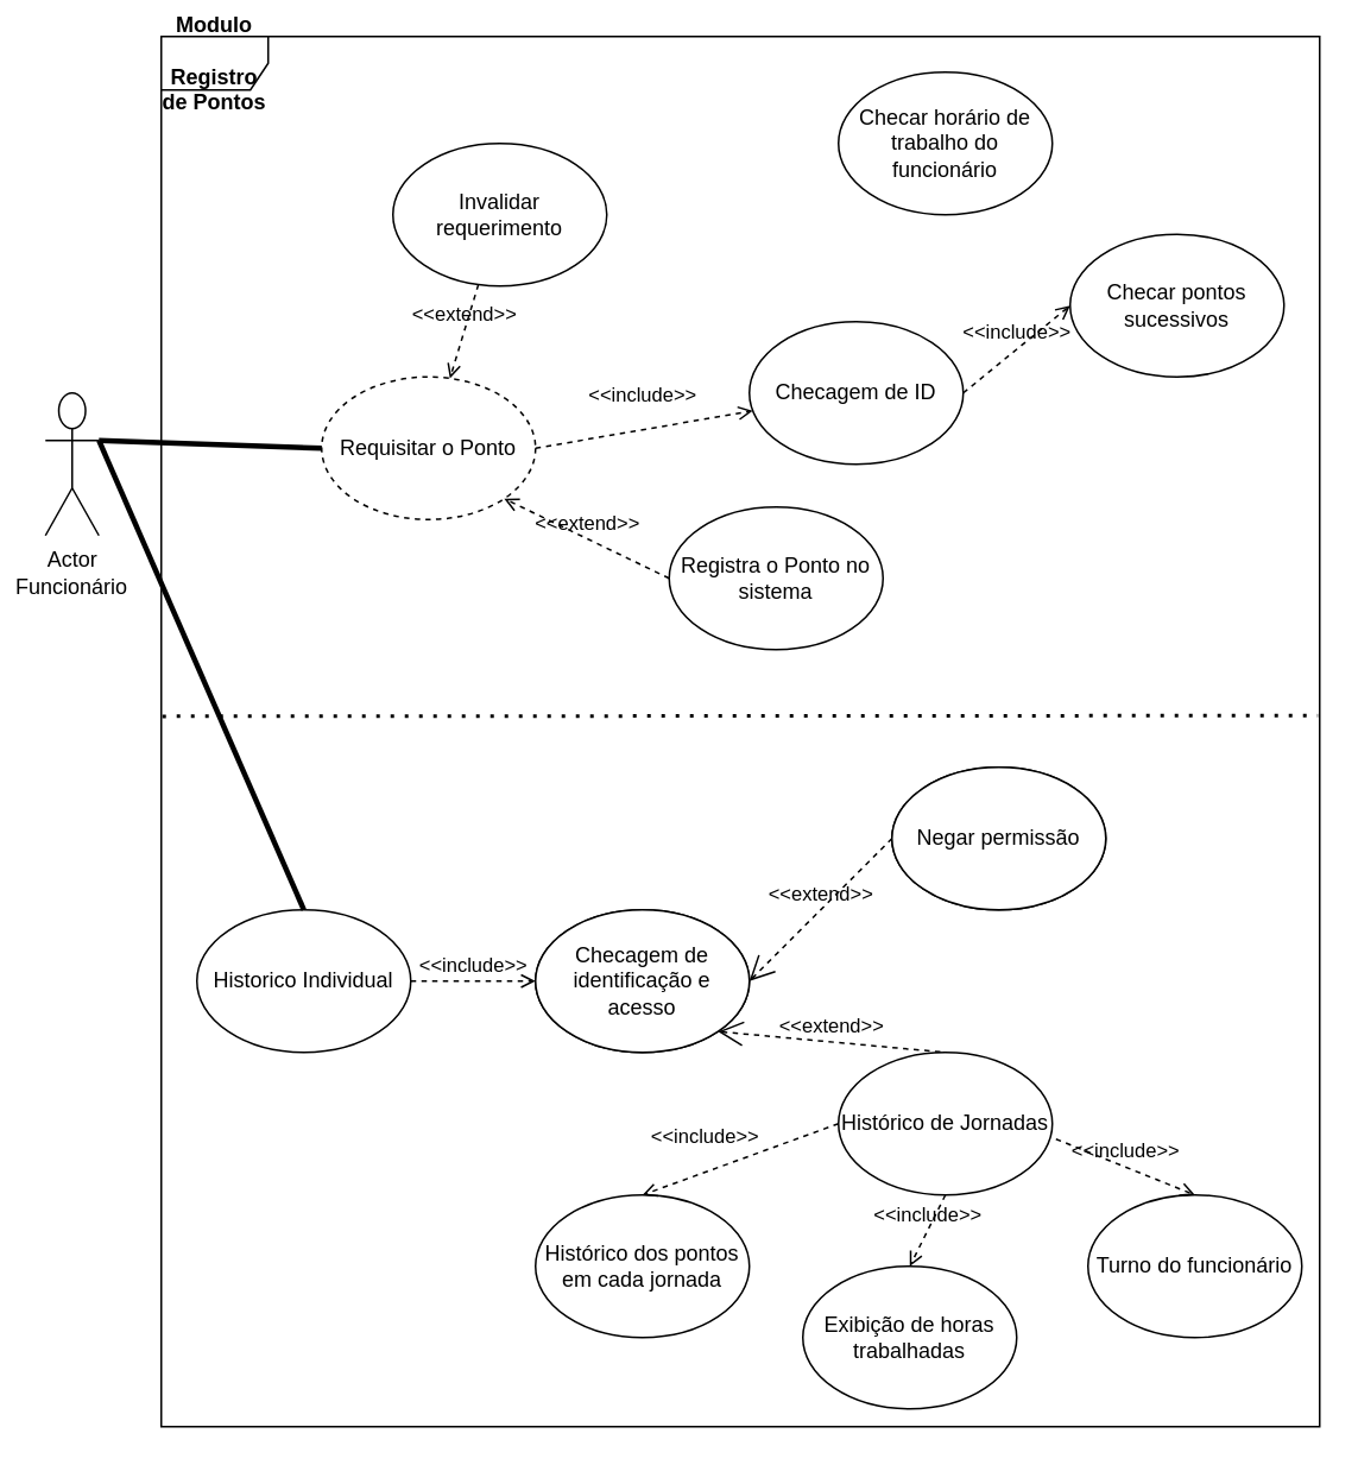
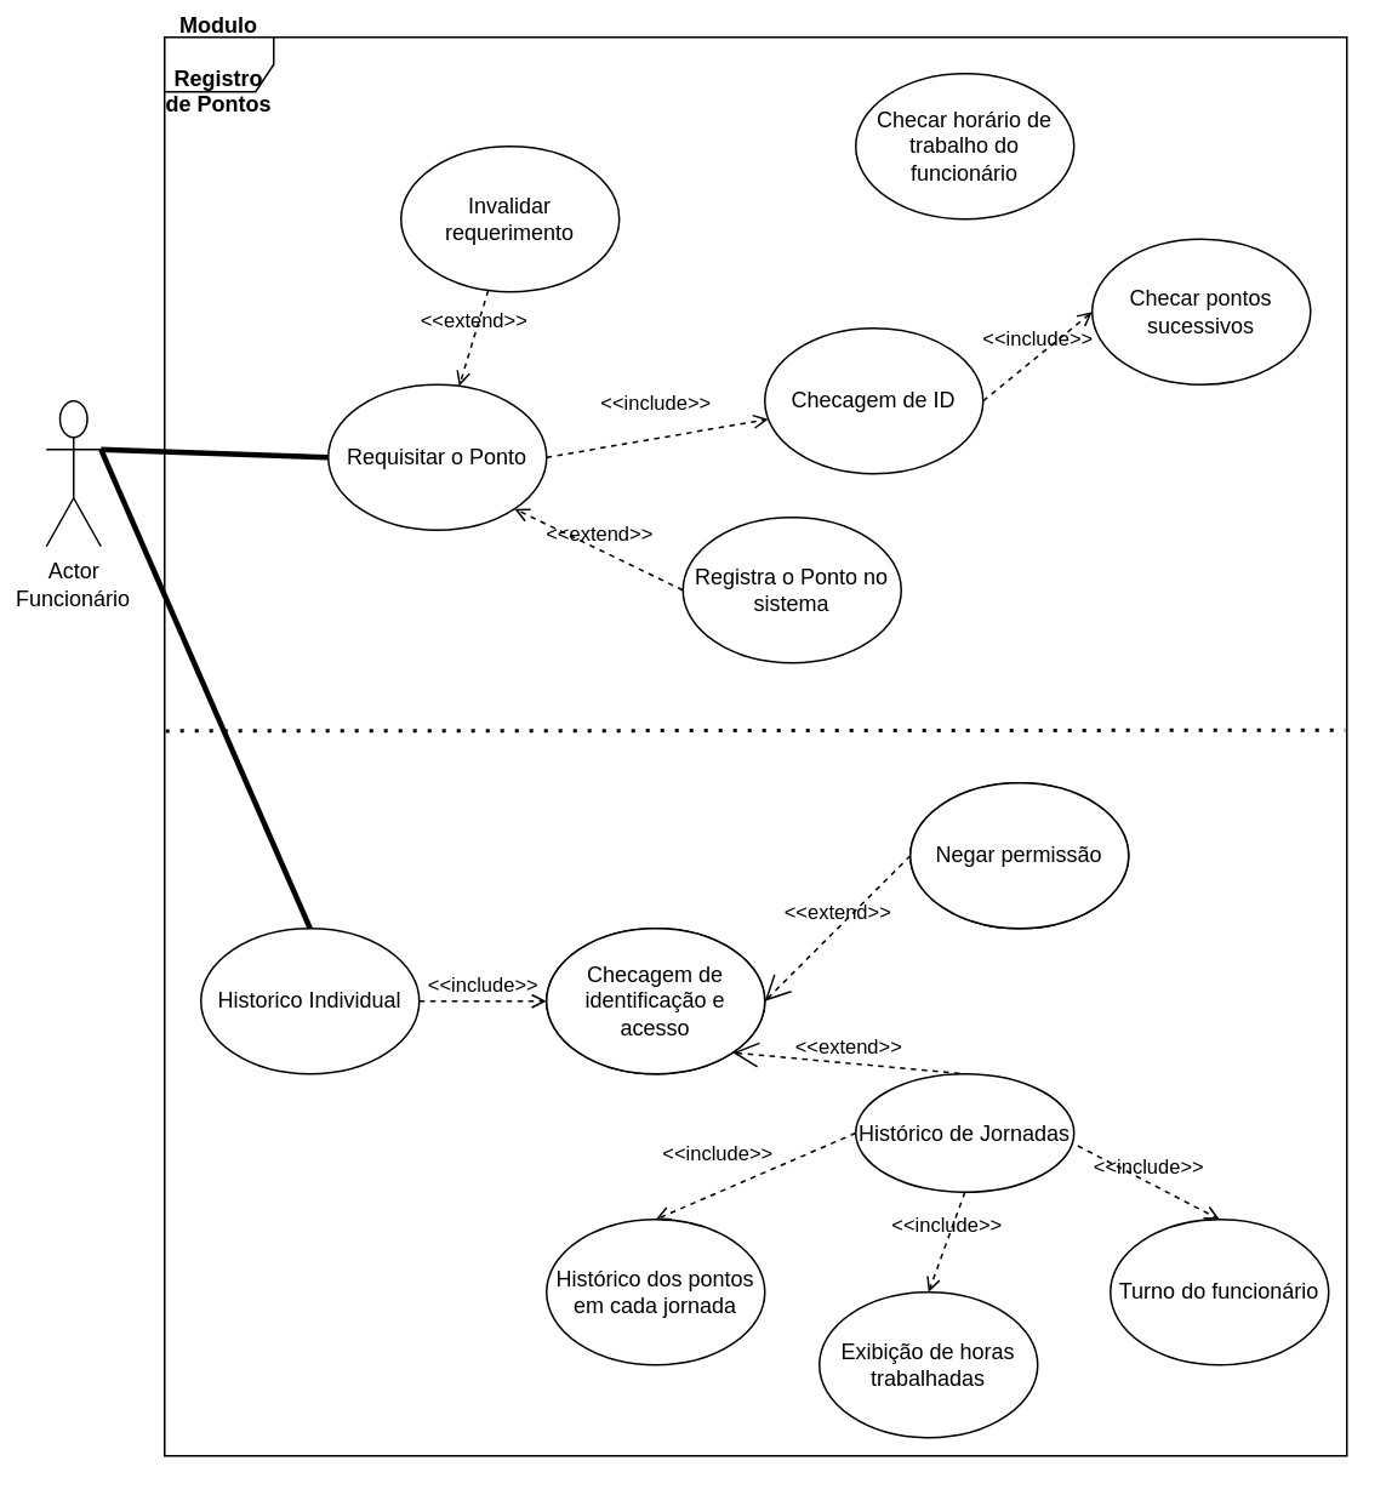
  <mxCell id="0" />
  <mxCell id="1" parent="0" />
  <mxCell id="2" value="&lt;span style=&quot;font-weight: 700&quot;&gt;Modulo&lt;/span&gt;&lt;br style=&quot;font-weight: 700&quot;&gt;&lt;br style=&quot;font-weight: 700&quot;&gt;&lt;span style=&quot;font-weight: 700 ; font-family: &amp;#34;helvetica&amp;#34;&quot;&gt;Registro de Pontos&lt;/span&gt;" style="shape=umlFrame;whiteSpace=wrap;html=1;" parent="1" vertex="1"><mxGeometry x="90" y="20" width="650" height="780" as="geometry" /></mxCell>
  <mxCell id="3" value="Actor" style="shape=umlActor;verticalLabelPosition=bottom;verticalAlign=top;html=1;outlineConnect=0;" parent="1" vertex="1"><mxGeometry x="25" y="220" width="30" height="80" as="geometry" /></mxCell>
- <mxCell id="4" value="Requisitar o Ponto&lt;br&gt;" style="ellipse;whiteSpace=wrap;html=1;dashed=1;" parent="1" vertex="1"><mxGeometry x="180" y="211" width="120" height="80" as="geometry" /></mxCell>
+ <mxCell id="4" value="Requisitar o Ponto&lt;br&gt;" style="ellipse;whiteSpace=wrap;html=1;" parent="1" vertex="1"><mxGeometry x="180" y="211" width="120" height="80" as="geometry" /></mxCell>
  <mxCell id="5" value="Checagem de ID" style="ellipse;whiteSpace=wrap;html=1;" parent="1" vertex="1"><mxGeometry x="420" y="180" width="120" height="80" as="geometry" /></mxCell>
  <mxCell id="6" value="&amp;lt;&amp;lt;include&amp;gt;&amp;gt;" style="html=1;verticalAlign=bottom;labelBackgroundColor=none;endArrow=open;endFill=0;dashed=1;exitX=1;exitY=0.5;exitDx=0;exitDy=0;" parent="1" source="4" target="5" edge="1"><mxGeometry x="0.013" y="10" width="160" relative="1" as="geometry"><mxPoint x="287.57" y="320" as="sourcePoint" /><mxPoint x="517.57" y="350" as="targetPoint" /><mxPoint as="offset" /></mxGeometry></mxCell>
  <mxCell id="7" value="Registra o Ponto no sistema" style="ellipse;whiteSpace=wrap;html=1;" parent="1" vertex="1"><mxGeometry x="375" y="284" width="120" height="80" as="geometry" /></mxCell>
  <mxCell id="8" value="Invalidar requerimento" style="ellipse;whiteSpace=wrap;html=1;" parent="1" vertex="1"><mxGeometry x="220" y="80" width="120" height="80" as="geometry" /></mxCell>
  <mxCell id="9" value="" style="endArrow=none;startArrow=none;endFill=0;startFill=0;endSize=8;html=1;verticalAlign=bottom;labelBackgroundColor=none;strokeWidth=3;exitX=1;exitY=0.333;exitDx=0;exitDy=0;exitPerimeter=0;entryX=0;entryY=0.5;entryDx=0;entryDy=0;" parent="1" source="3" target="4" edge="1"><mxGeometry width="160" relative="1" as="geometry"><mxPoint x="300" y="280" as="sourcePoint" /><mxPoint x="460" y="280" as="targetPoint" /></mxGeometry></mxCell>
  <mxCell id="10" value="&amp;lt;&amp;lt;extend&amp;gt;&amp;gt;" style="html=1;verticalAlign=bottom;labelBackgroundColor=none;endArrow=open;endFill=0;dashed=1;entryX=1;entryY=1;entryDx=0;entryDy=0;exitX=0;exitY=0.5;exitDx=0;exitDy=0;" parent="1" source="7" target="4" edge="1"><mxGeometry width="160" relative="1" as="geometry"><mxPoint x="357.57" y="340" as="sourcePoint" /><mxPoint x="269.996" y="348.284" as="targetPoint" /></mxGeometry></mxCell>
  <mxCell id="11" value="&amp;lt;&amp;lt;extend&amp;gt;&amp;gt;" style="html=1;verticalAlign=bottom;labelBackgroundColor=none;endArrow=open;endFill=0;dashed=1;" parent="1" source="8" target="4" edge="1"><mxGeometry width="160" relative="1" as="geometry"><mxPoint x="300" y="270" as="sourcePoint" /><mxPoint x="460" y="270" as="targetPoint" /></mxGeometry></mxCell>
  <mxCell id="12" value="Checar pontos sucessivos" style="ellipse;whiteSpace=wrap;html=1;" parent="1" vertex="1"><mxGeometry x="600" y="131" width="120" height="80" as="geometry" /></mxCell>
  <mxCell id="13" value="&amp;lt;&amp;lt;include&amp;gt;&amp;gt;" style="html=1;verticalAlign=bottom;labelBackgroundColor=none;endArrow=open;endFill=0;dashed=1;exitX=1;exitY=0.5;exitDx=0;exitDy=0;entryX=0;entryY=0.5;entryDx=0;entryDy=0;" parent="1" source="5" target="12" edge="1"><mxGeometry width="160" relative="1" as="geometry"><mxPoint x="357.57" y="320" as="sourcePoint" /><mxPoint x="517.57" y="320" as="targetPoint" /></mxGeometry></mxCell>
  <mxCell id="14" value="Checar horário de trabalho do funcionário" style="ellipse;whiteSpace=wrap;html=1;" parent="1" vertex="1"><mxGeometry x="470" y="40" width="120" height="80" as="geometry" /></mxCell>
  <mxCell id="15" value="Funcionário" style="text;html=1;strokeColor=none;fillColor=none;align=center;verticalAlign=middle;whiteSpace=wrap;rounded=0;" parent="1" vertex="1"><mxGeometry x="20" y="319" width="40" height="20" as="geometry" /></mxCell>
  <mxCell id="16" value="Historico Individual" style="ellipse;whiteSpace=wrap;html=1;" vertex="1" parent="1"><mxGeometry x="110" y="510" width="120" height="80" as="geometry" /></mxCell>
  <mxCell id="17" value="Checagem de identificação e acesso" style="ellipse;whiteSpace=wrap;html=1;" vertex="1" parent="1"><mxGeometry x="300" y="510" width="120" height="80" as="geometry" /></mxCell>
  <mxCell id="18" value="&amp;lt;&amp;lt;include&amp;gt;&amp;gt;" style="html=1;verticalAlign=bottom;labelBackgroundColor=none;endArrow=open;endFill=0;dashed=1;exitX=1;exitY=0.5;exitDx=0;exitDy=0;entryX=0;entryY=0.5;entryDx=0;entryDy=0;" edge="1" parent="1" source="16" target="17"><mxGeometry width="160" relative="1" as="geometry"><mxPoint x="320" y="540" as="sourcePoint" /><mxPoint x="470" y="640" as="targetPoint" /></mxGeometry></mxCell>
- <mxCell id="19" value="Histórico de Jornadas" style="ellipse;whiteSpace=wrap;html=1;" vertex="1" parent="1"><mxGeometry x="470" y="590" width="120" height="80" as="geometry" /></mxCell>
+ <mxCell id="19" value="Histórico de Jornadas" style="ellipse;whiteSpace=wrap;html=1;" vertex="1" parent="1"><mxGeometry x="470" y="590" width="120" height="65" as="geometry" /></mxCell>
  <mxCell id="20" value="Negar permissão" style="ellipse;whiteSpace=wrap;html=1;" vertex="1" parent="1"><mxGeometry x="500" y="430" width="120" height="80" as="geometry" /></mxCell>
  <mxCell id="21" value="&amp;lt;&amp;lt;extend&amp;gt;&amp;gt;" style="edgeStyle=none;html=1;startArrow=open;endArrow=none;startSize=12;verticalAlign=bottom;dashed=1;labelBackgroundColor=none;entryX=0;entryY=0.5;entryDx=0;entryDy=0;exitX=1;exitY=0.5;exitDx=0;exitDy=0;" edge="1" parent="1" source="17" target="20"><mxGeometry width="160" relative="1" as="geometry"><mxPoint x="506.426" y="518.284" as="sourcePoint" /><mxPoint x="541.574" y="561.716" as="targetPoint" /></mxGeometry></mxCell>
  <mxCell id="22" value="Exibição de horas trabalhadas" style="ellipse;whiteSpace=wrap;html=1;" vertex="1" parent="1"><mxGeometry x="450" y="710" width="120" height="80" as="geometry" /></mxCell>
  <mxCell id="23" value="&amp;lt;&amp;lt;include&amp;gt;&amp;gt;" style="html=1;verticalAlign=bottom;labelBackgroundColor=none;endArrow=open;endFill=0;dashed=1;entryX=0.5;entryY=0;entryDx=0;entryDy=0;exitX=0.5;exitY=1;exitDx=0;exitDy=0;" edge="1" parent="1" source="19" target="22"><mxGeometry width="160" relative="1" as="geometry"><mxPoint x="310" y="660" as="sourcePoint" /><mxPoint x="580" y="650" as="targetPoint" /></mxGeometry></mxCell>
  <mxCell id="24" value="Histórico dos pontos em cada jornada" style="ellipse;whiteSpace=wrap;html=1;" vertex="1" parent="1"><mxGeometry x="300" y="670" width="120" height="80" as="geometry" /></mxCell>
  <mxCell id="25" value="&amp;lt;&amp;lt;include&amp;gt;&amp;gt;" style="html=1;verticalAlign=bottom;labelBackgroundColor=none;endArrow=open;endFill=0;dashed=1;entryX=0.5;entryY=0;entryDx=0;entryDy=0;exitX=0;exitY=0.5;exitDx=0;exitDy=0;" edge="1" parent="1" source="19" target="24"><mxGeometry x="0.296" y="-11" width="160" relative="1" as="geometry"><mxPoint x="470" y="730" as="sourcePoint" /><mxPoint x="440" y="640" as="targetPoint" /><mxPoint as="offset" /></mxGeometry></mxCell>
  <mxCell id="26" value="Turno do funcionário" style="ellipse;whiteSpace=wrap;html=1;" vertex="1" parent="1"><mxGeometry x="610" y="670" width="120" height="80" as="geometry" /></mxCell>
  <mxCell id="27" value="&amp;lt;&amp;lt;include&amp;gt;&amp;gt;" style="html=1;verticalAlign=bottom;labelBackgroundColor=none;endArrow=open;endFill=0;dashed=1;entryX=0.5;entryY=0;entryDx=0;entryDy=0;exitX=1.017;exitY=0.608;exitDx=0;exitDy=0;exitPerimeter=0;" edge="1" parent="1" source="19" target="26"><mxGeometry width="160" relative="1" as="geometry"><mxPoint x="690" y="850" as="sourcePoint" /><mxPoint x="730" y="640" as="targetPoint" /></mxGeometry></mxCell>
  <mxCell id="28" value="&amp;lt;&amp;lt;extend&amp;gt;&amp;gt;" style="edgeStyle=none;html=1;startArrow=open;endArrow=none;startSize=12;verticalAlign=bottom;dashed=1;labelBackgroundColor=none;entryX=0.5;entryY=0;entryDx=0;entryDy=0;exitX=1;exitY=1;exitDx=0;exitDy=0;" edge="1" parent="1" source="17" target="19"><mxGeometry width="160" relative="1" as="geometry"><mxPoint x="430" y="560" as="sourcePoint" /><mxPoint x="450" y="460" as="targetPoint" /></mxGeometry></mxCell>
  <mxCell id="29" value="" style="endArrow=none;startArrow=none;endFill=0;startFill=0;endSize=8;html=1;verticalAlign=bottom;labelBackgroundColor=none;strokeWidth=3;exitX=1;exitY=0.333;exitDx=0;exitDy=0;exitPerimeter=0;entryX=0.5;entryY=0;entryDx=0;entryDy=0;" edge="1" parent="1" source="3" target="16"><mxGeometry width="160" relative="1" as="geometry"><mxPoint x="65" y="256.667" as="sourcePoint" /><mxPoint x="190" y="261" as="targetPoint" /></mxGeometry></mxCell>
  <mxCell id="30" value="" style="endArrow=none;dashed=1;html=1;dashPattern=1 3;strokeWidth=2;exitX=0.001;exitY=0.489;exitDx=0;exitDy=0;exitPerimeter=0;" edge="1" parent="1" source="2"><mxGeometry width="50" height="50" relative="1" as="geometry"><mxPoint x="360" y="490" as="sourcePoint" /><mxPoint x="739" y="401" as="targetPoint" /></mxGeometry></mxCell>
  <mxCell id="31" value="Negar permissão" style="ellipse;whiteSpace=wrap;html=1;" vertex="1" parent="1"><mxGeometry x="500" y="430" width="120" height="80" as="geometry" /></mxCell>
  <mxCell id="32" value="Checagem de identificação e acesso" style="ellipse;whiteSpace=wrap;html=1;" vertex="1" parent="1"><mxGeometry x="300" y="510" width="120" height="80" as="geometry" /></mxCell>
